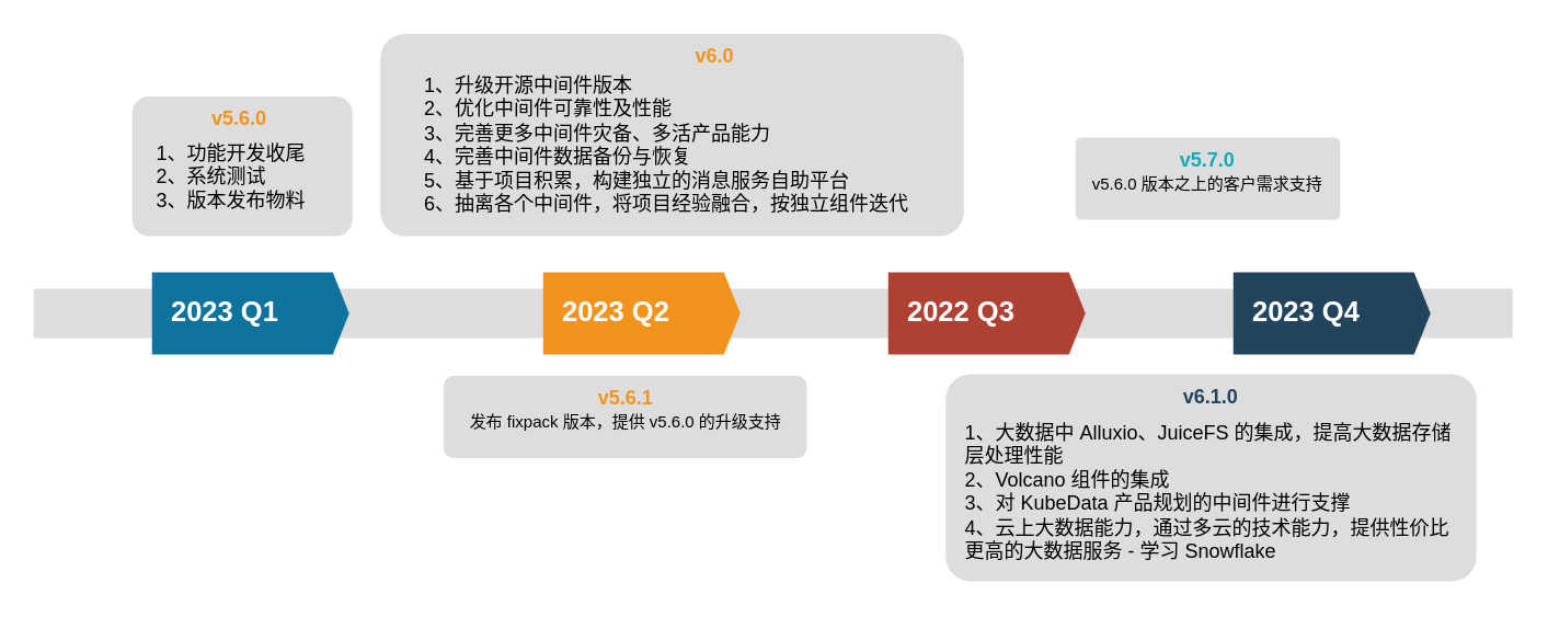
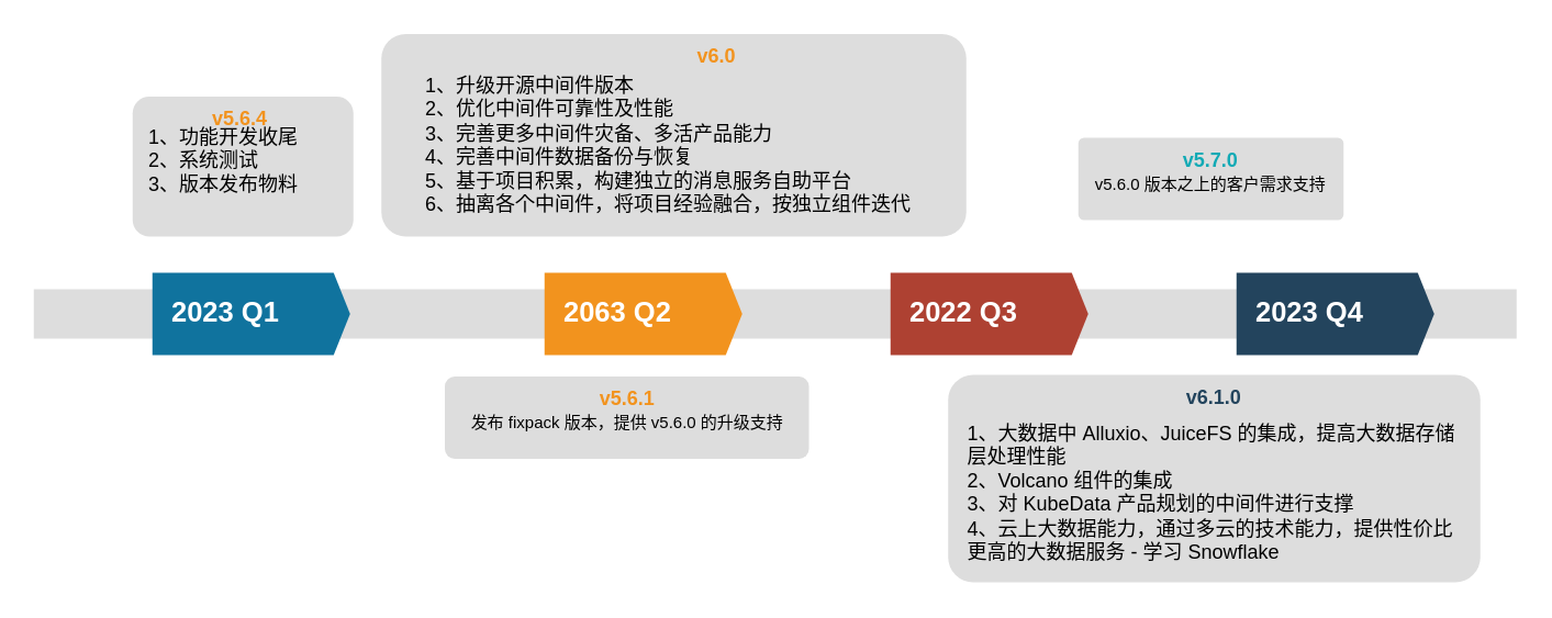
  <mxCell id="0" />
  <mxCell id="1" parent="0" />
  <mxCell id="2" value="" style="fillColor=#dddddd;rounded=0;strokeColor=none;" parent="1" vertex="1"><mxGeometry x="20" y="175" width="900" height="30" as="geometry" /></mxCell>
  <mxCell id="3" value="2023 Q1" style="shape=mxgraph.infographic.ribbonSimple;notch1=0;notch2=10;notch=0;html=1;fillColor=#10739E;strokeColor=none;shadow=0;fontSize=17;fontColor=#FFFFFF;align=left;spacingLeft=10;fontStyle=1;" parent="1" vertex="1"><mxGeometry x="92" y="165" width="120" height="50" as="geometry" /></mxCell>
- <mxCell id="4" value="2023 Q2" style="shape=mxgraph.infographic.ribbonSimple;notch1=0;notch2=10;notch=0;html=1;fillColor=#F2931E;strokeColor=none;shadow=0;fontSize=17;fontColor=#FFFFFF;align=left;spacingLeft=10;fontStyle=1;" parent="1" vertex="1"><mxGeometry x="330" y="165" width="120" height="50" as="geometry" /></mxCell>
+ <mxCell id="4" value="2063 Q2" style="shape=mxgraph.infographic.ribbonSimple;notch1=0;notch2=10;notch=0;html=1;fillColor=#F2931E;strokeColor=none;shadow=0;fontSize=17;fontColor=#FFFFFF;align=left;spacingLeft=10;fontStyle=1;" parent="1" vertex="1"><mxGeometry x="330" y="165" width="120" height="50" as="geometry" /></mxCell>
  <mxCell id="5" value="2022 Q3" style="shape=mxgraph.infographic.ribbonSimple;notch1=0;notch2=10;notch=0;html=1;fillColor=#AE4132;strokeColor=none;shadow=0;fontSize=17;fontColor=#FFFFFF;align=left;spacingLeft=10;fontStyle=1;" parent="1" vertex="1"><mxGeometry x="540" y="165" width="120" height="50" as="geometry" /></mxCell>
  <mxCell id="6" value="2023 Q4" style="shape=mxgraph.infographic.ribbonSimple;notch1=0;notch2=10;notch=0;html=1;fillColor=#23445D;strokeColor=none;shadow=0;fontSize=17;fontColor=#FFFFFF;align=left;spacingLeft=10;fontStyle=1;" parent="1" vertex="1"><mxGeometry x="750" y="165" width="120" height="50" as="geometry" /></mxCell>
  <mxCell id="7" value="&lt;font style=&quot;font-size: 10px&quot;&gt;&lt;font style=&quot;font-size: 12px&quot; color=&quot;#23445D&quot;&gt;&lt;b&gt;v6.1.0&lt;/b&gt;&lt;/font&gt;&lt;br&gt;&lt;br&gt;&lt;br&gt;&lt;/font&gt;" style="rounded=1;strokeColor=none;fillColor=#DDDDDD;align=center;arcSize=12;verticalAlign=top;whiteSpace=wrap;html=1;fontSize=12;" parent="1" vertex="1"><mxGeometry x="575" y="227" width="323" height="126" as="geometry" /></mxCell>
  <mxCell id="8" value="1、大数据中 Alluxio、JuiceFS 的集成，提高大数据存储层处理性能&lt;br&gt;2、Volcano 组件的集成&lt;br&gt;3、对 KubeData 产品规划的中间件进行支撑&lt;br&gt;4、云上大数据能力，通过多云的技术能力，提供性价比更高的大数据服务 - 学习 Snowflake" style="text;html=1;whiteSpace=wrap;" parent="1" vertex="1"><mxGeometry x="585" y="249" width="302" height="95" as="geometry" /></mxCell>
  <mxCell id="9" value="&lt;b style=&quot;color: rgb(242 , 147 , 30)&quot;&gt;&amp;nbsp; &amp;nbsp; &amp;nbsp; &amp;nbsp; &amp;nbsp; &amp;nbsp; &amp;nbsp; &amp;nbsp; &amp;nbsp; &amp;nbsp; &amp;nbsp; &amp;nbsp; &amp;nbsp; &amp;nbsp; &amp;nbsp; &amp;nbsp; &amp;nbsp; &amp;nbsp; &amp;nbsp; &amp;nbsp; &amp;nbsp; &amp;nbsp; &amp;nbsp; &amp;nbsp; &amp;nbsp; &amp;nbsp; &amp;nbsp; &amp;nbsp; &amp;nbsp;v6.0&lt;/b&gt;&lt;font color=&quot;#10739e&quot;&gt;&lt;span&gt;&lt;br&gt;&lt;br&gt;&lt;/span&gt;&lt;br&gt;&lt;/font&gt;" style="rounded=1;strokeColor=none;fillColor=#DDDDDD;align=left;arcSize=12;verticalAlign=top;whiteSpace=wrap;html=1;fontSize=12;fontStyle=1" parent="1" vertex="1"><mxGeometry x="231" y="20" width="355" height="123" as="geometry" /></mxCell>
  <mxCell id="10" value="1、升级开源中间件版本&lt;br&gt;2、优化中间件可靠性及性能&lt;br&gt;&lt;div&gt;3、完善更多中间件灾备、多活产品能力&lt;/div&gt;&lt;div&gt;&lt;/div&gt;4、完善中间件数据备份与恢复&lt;br&gt;5、基于项目积累，构建独立的消息服务自助平台&lt;br&gt;6、抽离各个中间件，将项目经验融合，按独立组件迭代" style="text;html=1;" parent="1" vertex="1"><mxGeometry x="256" y="38" width="344" height="97" as="geometry" /></mxCell>
- <mxCell id="11" value="&lt;b style=&quot;color: rgb(242 , 147 , 30)&quot;&gt;&amp;nbsp; &amp;nbsp; &amp;nbsp; &amp;nbsp; &amp;nbsp; &amp;nbsp; &amp;nbsp; v5.6.0&lt;/b&gt;&lt;font color=&quot;#10739e&quot;&gt;&lt;span&gt;&lt;br&gt;&lt;/span&gt;&lt;br&gt;&lt;/font&gt;" style="rounded=1;strokeColor=none;fillColor=#DDDDDD;align=left;arcSize=12;verticalAlign=top;whiteSpace=wrap;html=1;fontSize=12;fontStyle=1" parent="1" vertex="1"><mxGeometry x="80" y="58" width="134" height="85" as="geometry" /></mxCell>
- <mxCell id="12" value="1、功能开发收尾&lt;br&gt;2、系统测试&lt;br&gt;3、版本发布物料" style="text;html=1;" parent="1" vertex="1"><mxGeometry x="93" y="79" width="108" height="56" as="geometry" /></mxCell>
+ <mxCell id="11" value="&lt;b style=&quot;color: rgb(242 , 147 , 30)&quot;&gt;&amp;nbsp; &amp;nbsp; &amp;nbsp; &amp;nbsp; &amp;nbsp; &amp;nbsp; &amp;nbsp; v5.6.4&lt;/b&gt;&lt;font color=&quot;#10739e&quot;&gt;&lt;span&gt;&lt;br&gt;&lt;/span&gt;&lt;br&gt;&lt;/font&gt;" style="rounded=1;strokeColor=none;fillColor=#DDDDDD;align=left;arcSize=12;verticalAlign=top;whiteSpace=wrap;html=1;fontSize=12;fontStyle=1" parent="1" vertex="1"><mxGeometry x="80" y="58" width="134" height="85" as="geometry" /></mxCell>
+ <mxCell id="12" value="1、功能开发收尾&lt;br&gt;2、系统测试&lt;br&gt;3、版本发布物料" style="text;html=1;" parent="1" vertex="1"><mxGeometry x="88" y="69" width="108" height="56" as="geometry" /></mxCell>
  <mxCell id="13" value="&lt;font style=&quot;font-size: 10px&quot;&gt;&lt;font style=&quot;font-size: 12px&quot; color=&quot;#12AAB5&quot;&gt;&lt;b&gt;v5.7.0&lt;/b&gt;&lt;/font&gt;&lt;br&gt;v5.6.0 版本之上的客户需求支持&lt;br&gt;&lt;/font&gt;" style="rounded=1;strokeColor=none;fillColor=#DDDDDD;align=center;arcSize=7;verticalAlign=top;whiteSpace=wrap;html=1;fontSize=12;" parent="1" vertex="1"><mxGeometry x="654" y="83" width="161" height="50" as="geometry" /></mxCell>
  <mxCell id="14" value="&lt;font style=&quot;font-size: 10px&quot;&gt;&lt;font style=&quot;font-size: 12px&quot; color=&quot;#F2931E&quot;&gt;&lt;b&gt;v5.6.1&lt;br&gt;&lt;/b&gt;&lt;/font&gt;发布 fixpack 版本，提供 v5.6.0 的升级支持&lt;br&gt;&lt;/font&gt;" style="rounded=1;strokeColor=none;fillColor=#DDDDDD;align=center;arcSize=12;verticalAlign=top;whiteSpace=wrap;html=1;fontSize=12;" parent="1" vertex="1"><mxGeometry x="269.5" y="228" width="221" height="50" as="geometry" /></mxCell>
